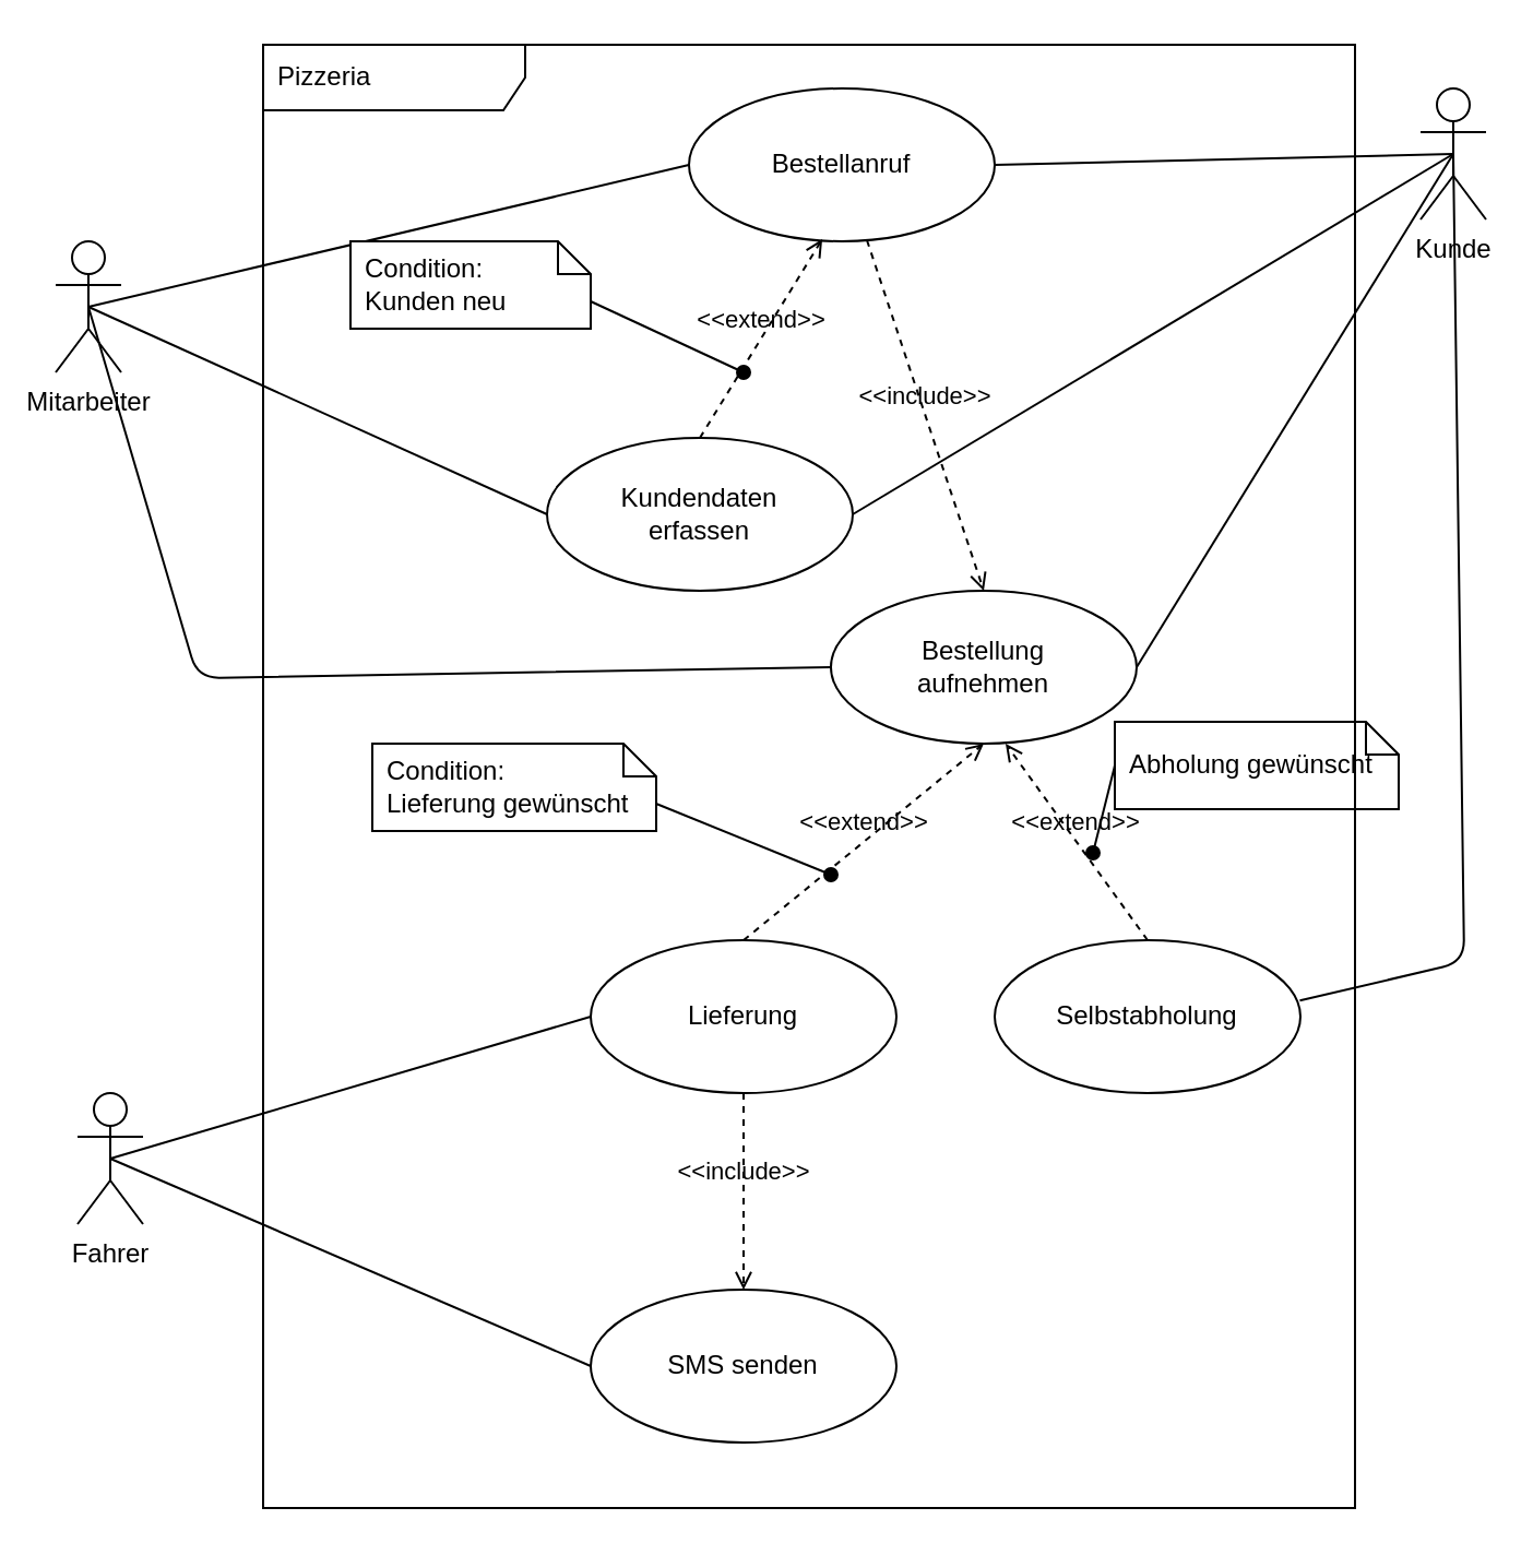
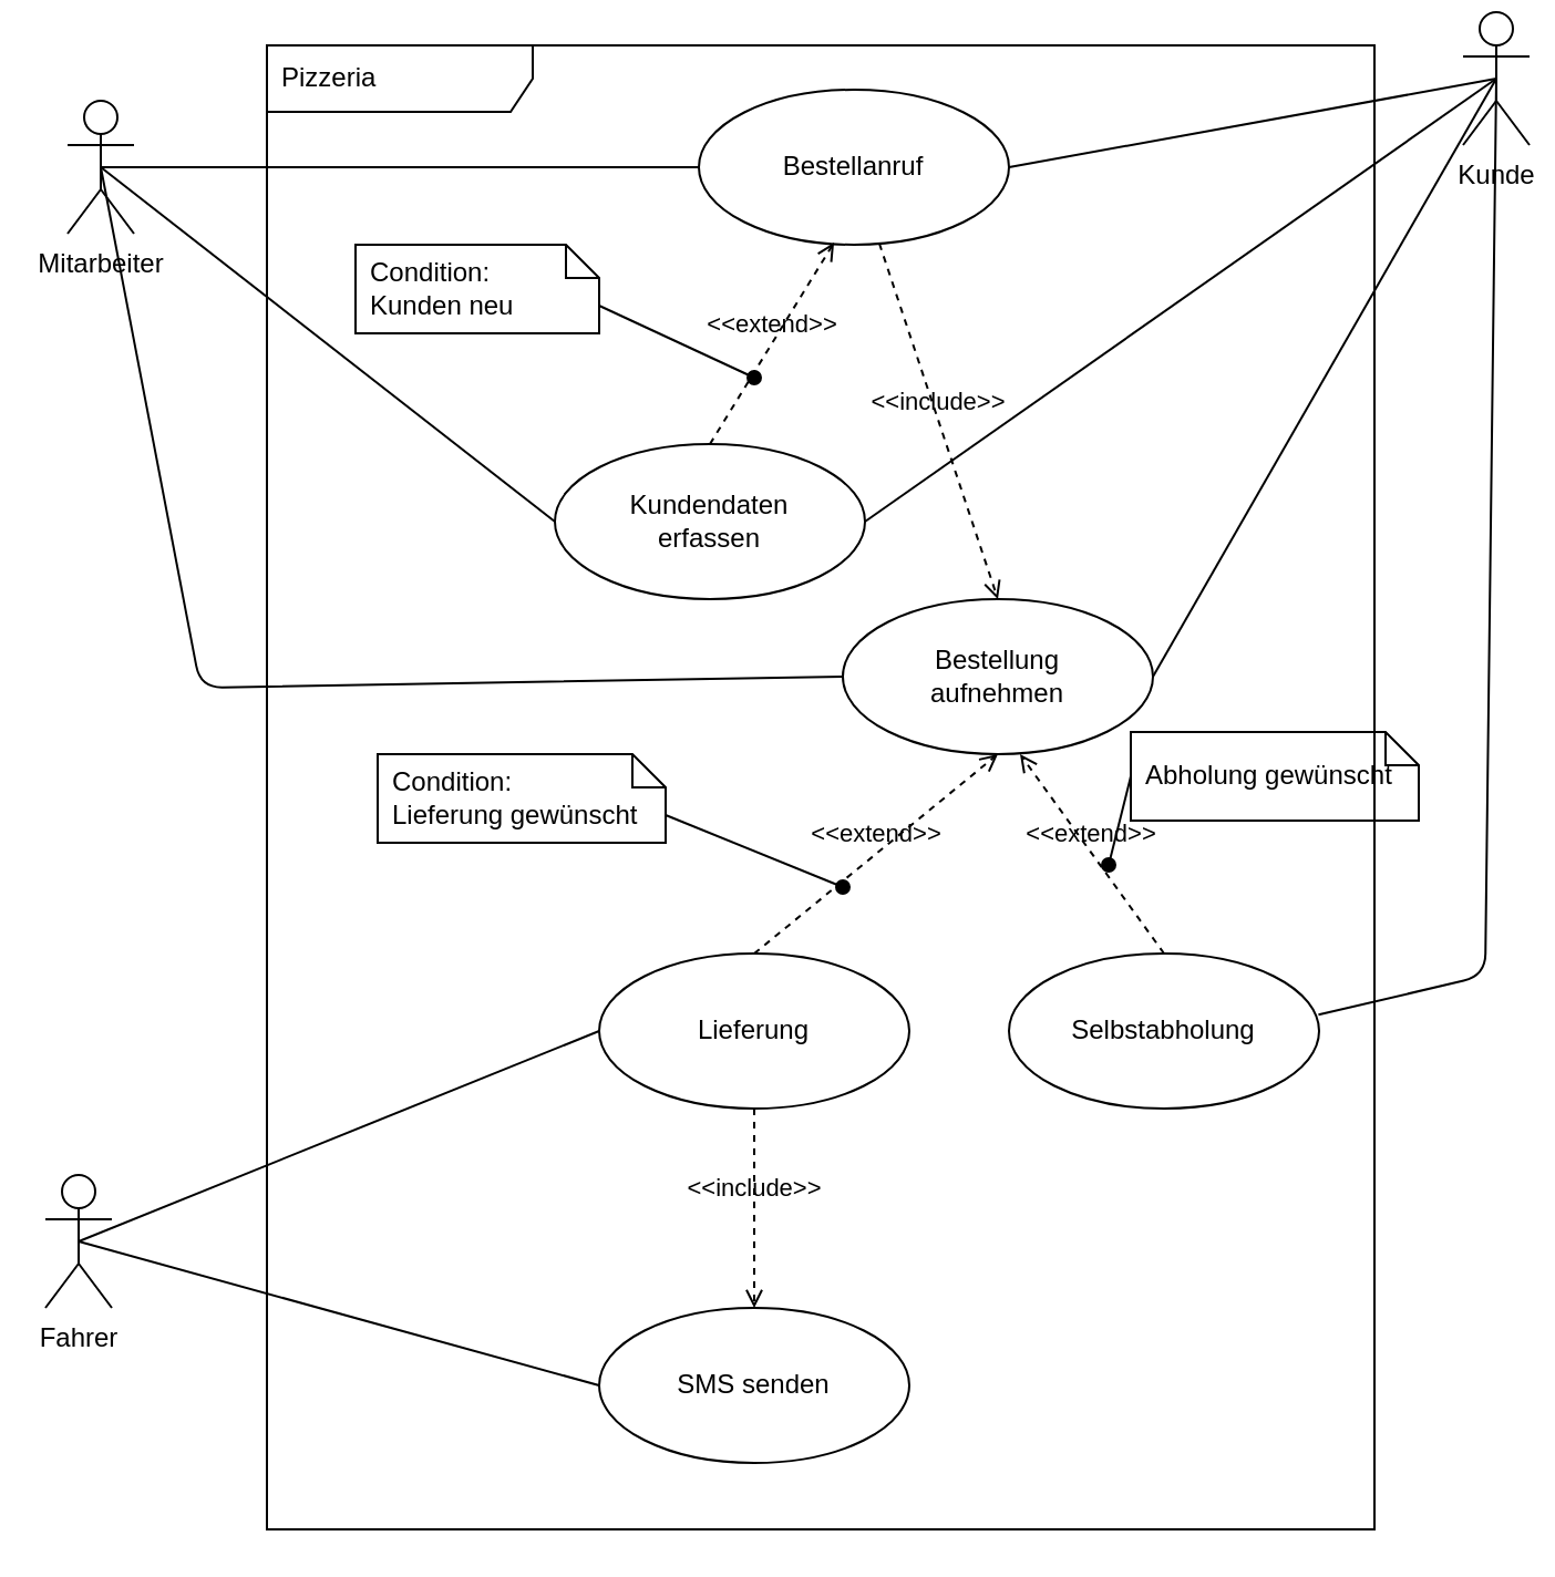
  <mxCell id="0" />
  <mxCell id="1" parent="0" />
- <mxCell id="2" value="Fahrer" style="shape=umlActor;verticalLabelPosition=bottom;verticalAlign=top;html=1;" parent="1" vertex="1"><mxGeometry x="35" y="500" width="30" height="60" as="geometry" /></mxCell>
- <mxCell id="3" value="Mitarbeiter" style="shape=umlActor;verticalLabelPosition=bottom;verticalAlign=top;html=1;" parent="1" vertex="1"><mxGeometry x="25" y="110" width="30" height="60" as="geometry" /></mxCell>
- <mxCell id="4" value="Kunde" style="shape=umlActor;verticalLabelPosition=bottom;verticalAlign=top;html=1;" parent="1" vertex="1"><mxGeometry x="650" y="40" width="30" height="60" as="geometry" /></mxCell>
+ <mxCell id="2" value="Fahrer" style="shape=umlActor;verticalLabelPosition=bottom;verticalAlign=top;html=1;" parent="1" vertex="1"><mxGeometry x="20" y="530" width="30" height="60" as="geometry" /></mxCell>
+ <mxCell id="3" value="Mitarbeiter" style="shape=umlActor;verticalLabelPosition=bottom;verticalAlign=top;html=1;" parent="1" vertex="1"><mxGeometry x="30" y="45" width="30" height="60" as="geometry" /></mxCell>
+ <mxCell id="4" value="Kunde" style="shape=umlActor;verticalLabelPosition=bottom;verticalAlign=top;html=1;" parent="1" vertex="1"><mxGeometry x="660" y="5" width="30" height="60" as="geometry" /></mxCell>
  <mxCell id="5" value="Bestellanruf" style="ellipse;whiteSpace=wrap;html=1;" parent="1" vertex="1"><mxGeometry x="315" y="40" width="140" height="70" as="geometry" /></mxCell>
  <mxCell id="6" value="" style="endArrow=none;html=1;exitX=1;exitY=0.5;exitDx=0;exitDy=0;entryX=0.5;entryY=0.5;entryDx=0;entryDy=0;entryPerimeter=0;" parent="1" source="5" target="4" edge="1"><mxGeometry width="50" height="50" relative="1" as="geometry"><mxPoint x="440" y="230" as="sourcePoint" /><mxPoint x="490" y="180" as="targetPoint" /></mxGeometry></mxCell>
  <mxCell id="7" value="" style="endArrow=none;html=1;exitX=0.5;exitY=0.5;exitDx=0;exitDy=0;exitPerimeter=0;entryX=0;entryY=0.5;entryDx=0;entryDy=0;" parent="1" source="3" target="5" edge="1"><mxGeometry width="50" height="50" relative="1" as="geometry"><mxPoint x="360" y="230" as="sourcePoint" /><mxPoint x="410" y="180" as="targetPoint" /></mxGeometry></mxCell>
  <mxCell id="8" value="Kundendaten&lt;br&gt;erfassen" style="ellipse;whiteSpace=wrap;html=1;" parent="1" vertex="1"><mxGeometry x="250" y="200" width="140" height="70" as="geometry" /></mxCell>
  <mxCell id="9" value="" style="endArrow=none;html=1;entryX=0.5;entryY=0.5;entryDx=0;entryDy=0;entryPerimeter=0;exitX=0;exitY=0.5;exitDx=0;exitDy=0;" parent="1" source="8" target="3" edge="1"><mxGeometry width="50" height="50" relative="1" as="geometry"><mxPoint x="150" y="240" as="sourcePoint" /><mxPoint x="200" y="250" as="targetPoint" /></mxGeometry></mxCell>
  <mxCell id="10" value="" style="endArrow=none;html=1;entryX=0.5;entryY=0.5;entryDx=0;entryDy=0;entryPerimeter=0;exitX=1;exitY=0.5;exitDx=0;exitDy=0;" parent="1" source="8" target="4" edge="1"><mxGeometry width="50" height="50" relative="1" as="geometry"><mxPoint x="580" y="130" as="sourcePoint" /><mxPoint x="670" y="70" as="targetPoint" /></mxGeometry></mxCell>
  <mxCell id="11" value="Condition:&#10;Kunden neu" style="shape=note;size=15;spacingLeft=5;align=left;whiteSpace=wrap;" parent="1" vertex="1"><mxGeometry x="160" y="110" width="110" height="40" as="geometry" /></mxCell>
  <mxCell id="12" value="Bestellung&lt;br&gt;aufnehmen" style="ellipse;whiteSpace=wrap;html=1;" parent="1" vertex="1"><mxGeometry x="380" y="270" width="140" height="70" as="geometry" /></mxCell>
  <mxCell id="13" value="&amp;lt;&amp;lt;include&amp;gt;&amp;gt;" style="html=1;verticalAlign=bottom;labelBackgroundColor=none;endArrow=open;endFill=0;dashed=1;entryX=0.5;entryY=0;entryDx=0;entryDy=0;" parent="1" source="5" target="12" edge="1"><mxGeometry width="160" relative="1" as="geometry"><mxPoint x="260" y="200" as="sourcePoint" /><mxPoint x="420" y="200" as="targetPoint" /></mxGeometry></mxCell>
  <mxCell id="14" value="Lieferung" style="ellipse;whiteSpace=wrap;html=1;" parent="1" vertex="1"><mxGeometry x="270" y="430" width="140" height="70" as="geometry" /></mxCell>
  <mxCell id="15" value="Selbstabholung" style="ellipse;whiteSpace=wrap;html=1;" parent="1" vertex="1"><mxGeometry x="455" y="430" width="140" height="70" as="geometry" /></mxCell>
  <mxCell id="16" value="&amp;lt;&amp;lt;extend&amp;gt;&amp;gt;" style="html=1;verticalAlign=bottom;labelBackgroundColor=none;endArrow=open;endFill=0;dashed=1;exitX=0.5;exitY=0;exitDx=0;exitDy=0;entryX=0.5;entryY=1;entryDx=0;entryDy=0;" parent="1" source="14" target="12" edge="1"><mxGeometry width="160" relative="1" as="geometry"><mxPoint x="260" y="530" as="sourcePoint" /><mxPoint x="420" y="530" as="targetPoint" /></mxGeometry></mxCell>
  <mxCell id="17" value="&amp;lt;&amp;lt;extend&amp;gt;&amp;gt;" style="html=1;verticalAlign=bottom;labelBackgroundColor=none;endArrow=open;endFill=0;dashed=1;exitX=0.5;exitY=0;exitDx=0;exitDy=0;" parent="1" source="15" edge="1"><mxGeometry width="160" relative="1" as="geometry"><mxPoint x="260" y="530" as="sourcePoint" /><mxPoint x="460" y="340" as="targetPoint" /></mxGeometry></mxCell>
  <mxCell id="18" value="SMS senden" style="ellipse;whiteSpace=wrap;html=1;" parent="1" vertex="1"><mxGeometry x="270" y="590" width="140" height="70" as="geometry" /></mxCell>
  <mxCell id="19" value="" style="endArrow=none;html=1;exitX=0.5;exitY=0.5;exitDx=0;exitDy=0;exitPerimeter=0;entryX=0;entryY=0.5;entryDx=0;entryDy=0;" parent="1" source="2" target="14" edge="1"><mxGeometry width="50" height="50" relative="1" as="geometry"><mxPoint x="320" y="640" as="sourcePoint" /><mxPoint x="370" y="590" as="targetPoint" /></mxGeometry></mxCell>
  <mxCell id="20" value="" style="endArrow=none;html=1;exitX=0.5;exitY=0.5;exitDx=0;exitDy=0;exitPerimeter=0;entryX=0;entryY=0.5;entryDx=0;entryDy=0;" parent="1" source="2" target="18" edge="1"><mxGeometry width="50" height="50" relative="1" as="geometry"><mxPoint x="320" y="640" as="sourcePoint" /><mxPoint x="370" y="590" as="targetPoint" /></mxGeometry></mxCell>
  <mxCell id="21" value="&amp;lt;&amp;lt;include&amp;gt;&amp;gt;" style="html=1;verticalAlign=bottom;labelBackgroundColor=none;endArrow=open;endFill=0;dashed=1;exitX=0.5;exitY=1;exitDx=0;exitDy=0;entryX=0.5;entryY=0;entryDx=0;entryDy=0;" parent="1" source="14" target="18" edge="1"><mxGeometry width="160" relative="1" as="geometry"><mxPoint x="270" y="620" as="sourcePoint" /><mxPoint x="420" y="700" as="targetPoint" /></mxGeometry></mxCell>
  <mxCell id="22" value="&amp;lt;&amp;lt;extend&amp;gt;&amp;gt;" style="html=1;verticalAlign=bottom;labelBackgroundColor=none;endArrow=open;endFill=0;dashed=1;entryX=0.436;entryY=0.986;entryDx=0;entryDy=0;entryPerimeter=0;startArrow=none;exitX=0.5;exitY=0;exitDx=0;exitDy=0;" edge="1" parent="1" source="8" target="5"><mxGeometry width="160" relative="1" as="geometry"><mxPoint x="310" y="220" as="sourcePoint" /><mxPoint x="380" y="240" as="targetPoint" /></mxGeometry></mxCell>
  <mxCell id="23" value="" style="endArrow=none;html=1;rounded=0;align=center;verticalAlign=top;endFill=0;labelBackgroundColor=none;endSize=6;startArrow=oval;startFill=1;entryX=0;entryY=0;entryDx=110;entryDy=27.5;entryPerimeter=0;" edge="1" parent="1" target="11"><mxGeometry relative="1" as="geometry"><mxPoint x="340" y="170" as="sourcePoint" /><mxPoint x="170" y="254.5" as="targetPoint" /></mxGeometry></mxCell>
  <mxCell id="24" value="Condition:&#10;Lieferung gewünscht" style="shape=note;size=15;spacingLeft=5;align=left;whiteSpace=wrap;" vertex="1" parent="1"><mxGeometry x="170" y="340" width="130" height="40" as="geometry" /></mxCell>
  <mxCell id="25" value="" style="endArrow=none;html=1;rounded=0;align=center;verticalAlign=top;endFill=0;labelBackgroundColor=none;endSize=6;startArrow=oval;startFill=1;entryX=0;entryY=0;entryDx=130;entryDy=27.5;entryPerimeter=0;" edge="1" parent="1" target="24"><mxGeometry relative="1" as="geometry"><mxPoint x="380" y="400" as="sourcePoint" /><mxPoint x="200" y="484.5" as="targetPoint" /></mxGeometry></mxCell>
  <mxCell id="26" value="Abholung gewünscht" style="shape=note;size=15;spacingLeft=5;align=left;whiteSpace=wrap;" vertex="1" parent="1"><mxGeometry x="510" y="330" width="130" height="40" as="geometry" /></mxCell>
  <mxCell id="27" value="" style="endArrow=none;html=1;rounded=0;align=center;verticalAlign=top;endFill=0;labelBackgroundColor=none;endSize=6;startArrow=oval;startFill=1;entryX=0;entryY=0.5;entryDx=0;entryDy=0;entryPerimeter=0;" edge="1" parent="1" target="26"><mxGeometry relative="1" as="geometry"><mxPoint x="500" y="390" as="sourcePoint" /><mxPoint x="310" y="377.5" as="targetPoint" /></mxGeometry></mxCell>
  <mxCell id="28" value="" style="endArrow=none;html=1;entryX=0.5;entryY=0.5;entryDx=0;entryDy=0;entryPerimeter=0;exitX=0;exitY=0.5;exitDx=0;exitDy=0;" edge="1" parent="1" source="12" target="3"><mxGeometry width="50" height="50" relative="1" as="geometry"><mxPoint x="260" y="245" as="sourcePoint" /><mxPoint x="55" y="85" as="targetPoint" /><Array as="points"><mxPoint x="90" y="310" /></Array></mxGeometry></mxCell>
  <mxCell id="29" value="" style="endArrow=none;html=1;entryX=0.5;entryY=0.5;entryDx=0;entryDy=0;entryPerimeter=0;exitX=1;exitY=0.5;exitDx=0;exitDy=0;" edge="1" parent="1" source="12" target="4"><mxGeometry width="50" height="50" relative="1" as="geometry"><mxPoint x="400" y="245" as="sourcePoint" /><mxPoint x="675" y="80" as="targetPoint" /></mxGeometry></mxCell>
  <mxCell id="30" value="" style="endArrow=none;html=1;entryX=0.5;entryY=0.5;entryDx=0;entryDy=0;entryPerimeter=0;exitX=0.998;exitY=0.395;exitDx=0;exitDy=0;exitPerimeter=0;" edge="1" parent="1" source="15" target="4"><mxGeometry width="50" height="50" relative="1" as="geometry"><mxPoint x="640" y="460" as="sourcePoint" /><mxPoint x="675" y="80" as="targetPoint" /><Array as="points"><mxPoint x="670" y="440" /></Array></mxGeometry></mxCell>
  <mxCell id="31" value="Pizzeria" style="shape=umlFrame;whiteSpace=wrap;html=1;width=120;height=30;boundedLbl=1;verticalAlign=middle;align=left;spacingLeft=5;" vertex="1" parent="1"><mxGeometry x="120" y="20" width="500" height="670" as="geometry" /></mxCell>
